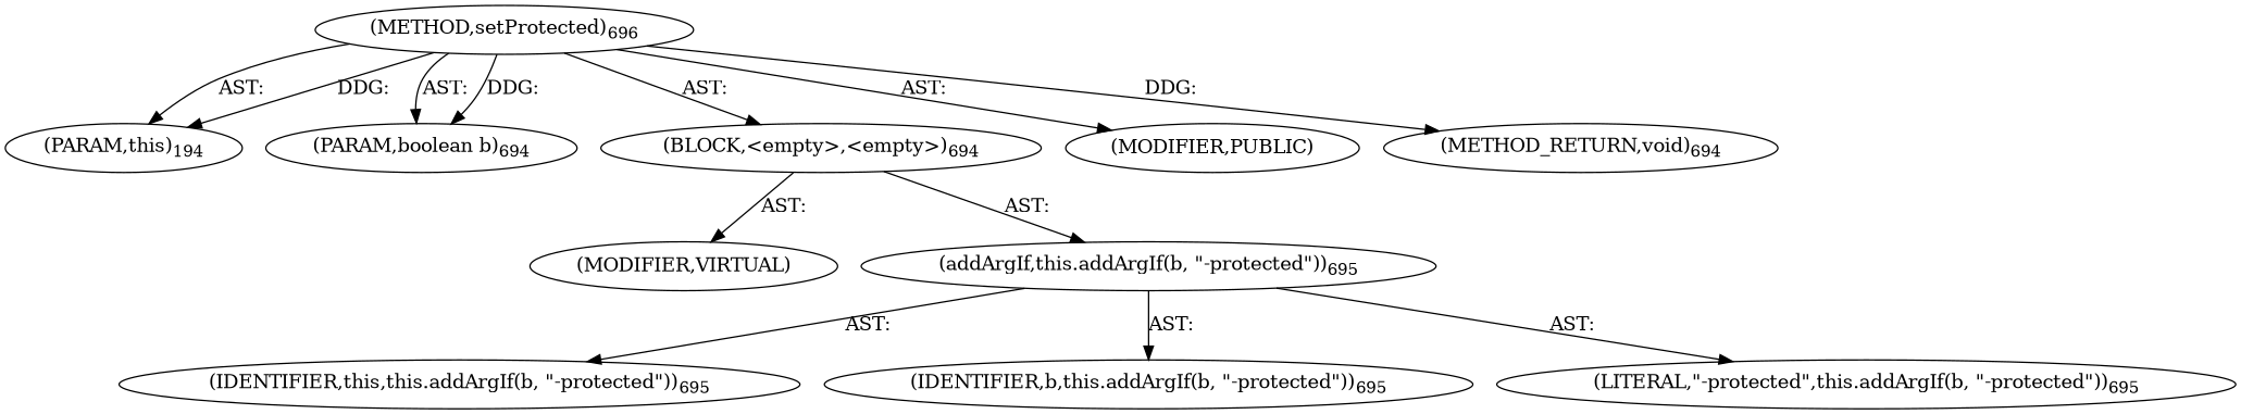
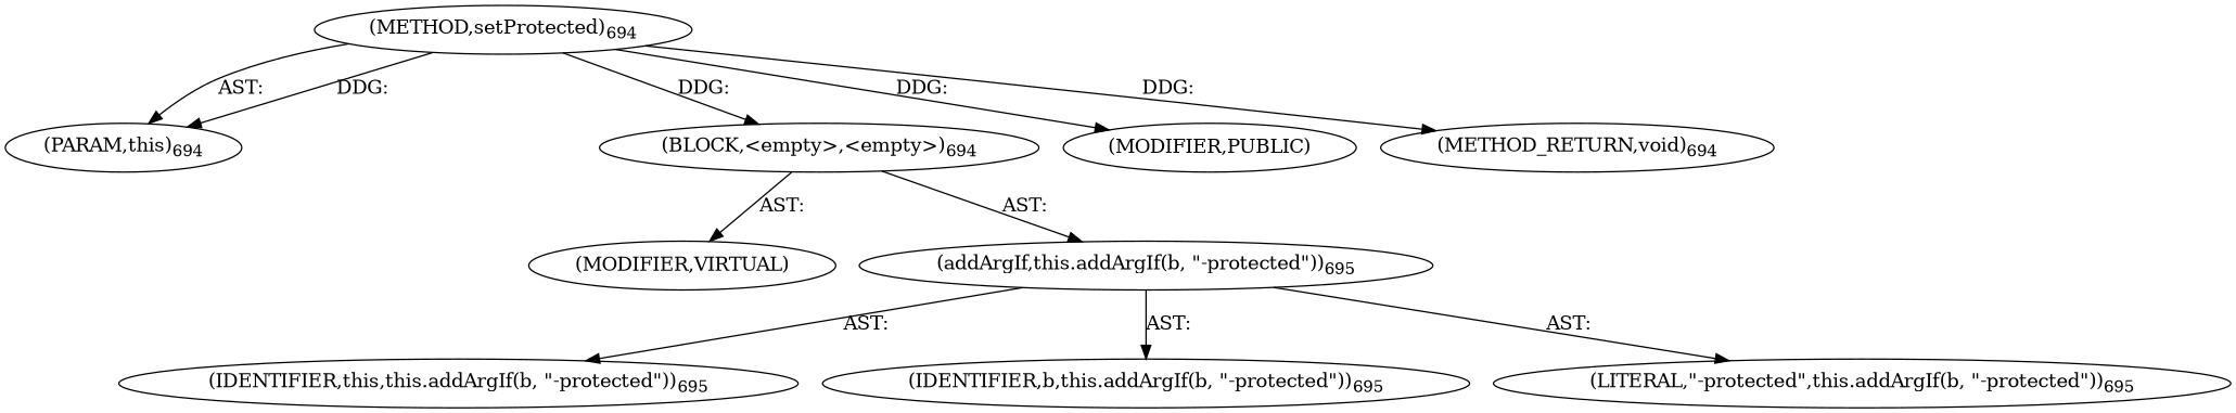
  digraph {
-   n1 [label=<(METHOD,setProtected)<SUB>696</SUB>>]
-   n2 [label=<(PARAM,this)<SUB>194</SUB>>]
-   n3 [label=<(PARAM,boolean b)<SUB>694</SUB>>]
+   n1 [label=<(METHOD,setProtected)<SUB>694</SUB>>]
+   n2 [label=<(PARAM,this)<SUB>694</SUB>>]
    n4 [label=<(BLOCK,&lt;empty&gt;,&lt;empty&gt;)<SUB>694</SUB>>]
    n5 [label=<(MODIFIER,PUBLIC)>]
    n6 [label=<(METHOD_RETURN,void)<SUB>694</SUB>>]
    n7 [label=<(MODIFIER,VIRTUAL)>]
    n8 [label=<(addArgIf,this.addArgIf(b, &quot;-protected&quot;))<SUB>695</SUB>>]
    n9 [label=<(IDENTIFIER,this,this.addArgIf(b, &quot;-protected&quot;))<SUB>695</SUB>>]
    n10 [label=<(IDENTIFIER,b,this.addArgIf(b, &quot;-protected&quot;))<SUB>695</SUB>>]
    n11 [label=<(LITERAL,&quot;-protected&quot;,this.addArgIf(b, &quot;-protected&quot;))<SUB>695</SUB>>]
    n1 -> n2 [label="AST: "]
    n1 -> n2 [label="DDG: "]
-   n1 -> n3 [label="AST: "]
-   n1 -> n3 [label="DDG: "]
-   n1 -> n4 [label="AST: "]
-   n1 -> n5 [label="AST: "]
+   n1 -> n4 [label="DDG: "]
+   n1 -> n5 [label="DDG: "]
    n1 -> n6 [label="DDG: "]
    n4 -> n7 [label="AST: "]
    n4 -> n8 [label="AST: "]
    n8 -> n9 [label="AST: "]
    n8 -> n10 [label="AST: "]
    n8 -> n11 [label="AST: "]
  }
